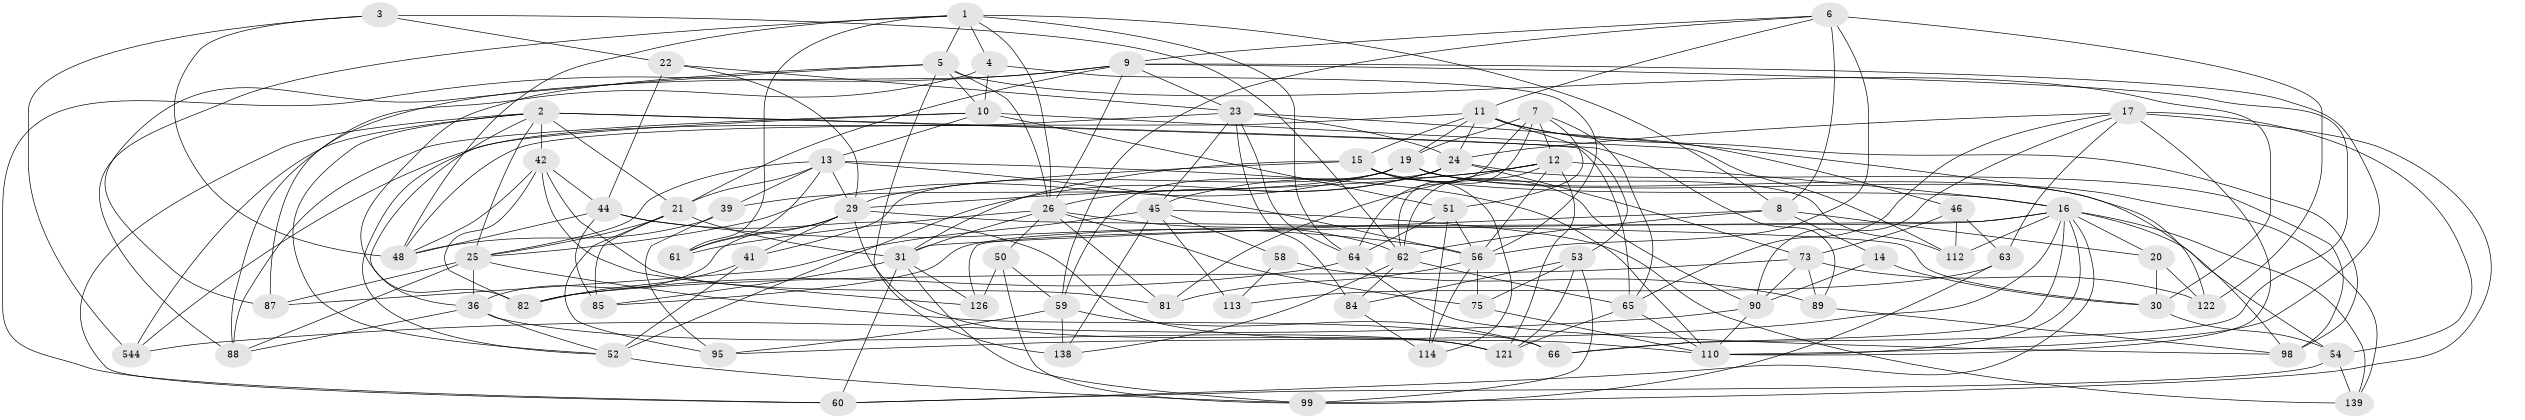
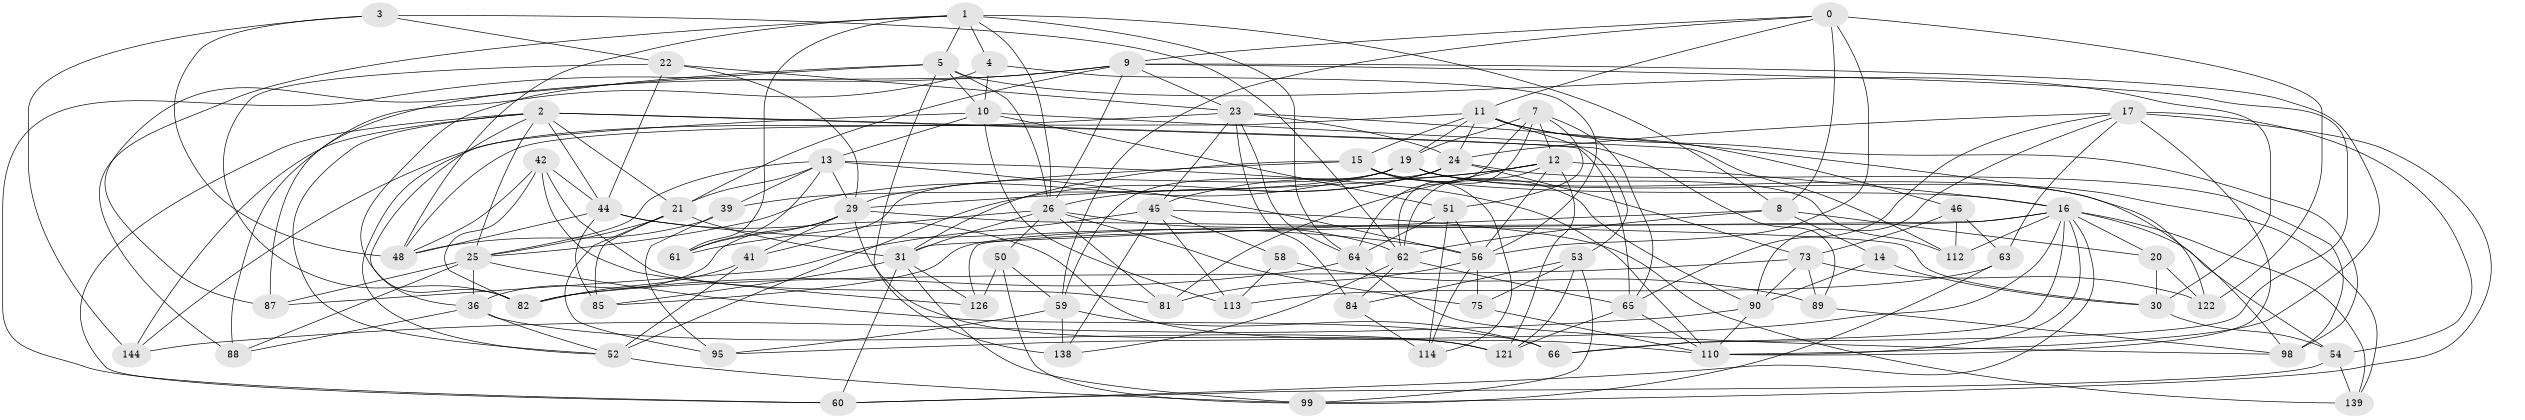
  graph {
    node [color=gray90 style=filled]
    1 [super="+78+18"]
    4
    5 [super="+32"]
    8 [super="+123"]
    26 [super="+141+104"]
    48 [super="+130"]
    61
    64 [super="+128"]
    88
    10 [super="+38"]
    56 [super="+86"]
    87
    30 [super="+102"]
    82 [super="+135"]
    138
    62 [super="+77"]
    14
    20
    31 [super="+55"]
    81
    50
    75
    98
    2 [super="+27+79"]
    21 [super="+134+111"]
    25 [super="+105+92"]
    36 [super="+103"]
    42 [super="+108"]
    52 [super="+76"]
    60 [super="+147"]
    65 [super="+74"]
    89
-   144 [label=544]
+   144
    85
    95
    66
    121 [super="+143"]
    126
    44 [super="+140"]
    99 [super="+145"]
    110 [super="+120+129"]
    22 [super="+28+43"]
    23 [super="+91+136"]
    29 [super="+37+93+47"]
    3
    84
    51 [super="+57"]
    13 [super="+69+71"]
    112
    113
    114
    54 [super="+142"]
-   6 [super="+131"]
+   6 [super="+131" label=0]
    9 [super="+119+40"]
    11 [super="+133+115"]
    59 [super="+70"]
    122
    19 [super="+94+101"]
    15 [super="+67"]
    24 [super="+106+127"]
    46
    53 [super="+116"]
    7 [super="+137"]
    12 [super="+34"]
    16 [super="+33+72+35"]
    45 [super="+49"]
    39
    139
    41
    90 [super="+118"]
    73 [super="+117"]
    63
    58 [super="+124"]
    17 [super="+83+96"]
    1 -- 4
    1 -- 5
    1 -- 8
    1 -- 26
    1 -- 48
    1 -- 61
    1 -- 64
    1 -- 88
    4 -- 10
    4 -- 56
    4 -- 87
    5 -- 26
    5 -- 10
    5 -- 87
    5 -- 30
    5 -- 82
    5 -- 138
    8 -- 62
    8 -- 14
    8 -- 20
    8 -- 31
    26 -- 61
    26 -- 62
    26 -- 31
    26 -- 81
    26 -- 50
    26 -- 75
    64 -- 82
    64 -- 98
    10 -- 52
    10 -- 51
    10 -- 13
    10 -- 112
-   10 -- 88
+   10 -- 113
    56 -- 81
    56 -- 75
    56 -- 114
    30 -- 54
    62 -- 138
    62 -- 65
    62 -- 84
    14 -- 30 [weight=2]
    14 -- 90
    20 -- 30
    20 -- 122
    31 -- 60
    31 -- 85
    31 -- 126
    31 -- 99
    50 -- 126
    50 -- 99
    50 -- 59
    75 -- 110
    2 -- 21 [weight=2]
    2 -- 25
    2 -- 36
-   2 -- 42
+   2 -- 44
    2 -- 52
    2 -- 60
    2 -- 65
    2 -- 89
    2 -- 144
    21 -- 31
    21 -- 25
    21 -- 85
    21 -- 95
    25 -- 88
    25 -- 87
    25 -- 36
    25 -- 66
    36 -- 88
    36 -- 52
    36 -- 121
    42 -- 48
    42 -- 82
    42 -- 81
    42 -- 126
    42 -- 44
    52 -- 99
    65 -- 121
    65 -- 110
    89 -- 98
    44 -- 48
    44 -- 56
    44 -- 85
    44 -- 110
+   22 -- 82
    22 -- 44
    22 -- 23
    22 -- 29 [weight=2]
    23 -- 64
    23 -- 144
    23 -- 84
    23 -- 122
    23 -- 24
    23 -- 45
    29 -- 61
    29 -- 30
    29 -- 36
    29 -- 121
    29 -- 41
    3 -- 48
    3 -- 62
    3 -- 144
    3 -- 22
    84 -- 114
    51 -- 64
    51 -- 56 [weight=2]
    51 -- 114
    13 -- 61
    13 -- 56
    13 -- 21
    13 -- 25
    13 -- 110
    13 -- 29
    13 -- 39
    54 -- 60
    54 -- 139
    6 -- 8
    6 -- 56
    6 -- 9
    6 -- 11
    6 -- 59
    6 -- 122
    9 -- 26
    9 -- 88
    9 -- 21
    9 -- 60
    9 -- 66
    9 -- 110
    9 -- 23
    11 -- 48
    11 -- 98
    11 -- 19
    11 -- 15
    11 -- 24
    11 -- 46
    11 -- 53
    59 -- 138
    59 -- 95
    59 -- 66
    19 -- 98
    19 -- 25
    19 -- 112
    19 -- 39
    19 -- 139
    19 -- 41
    15 -- 31
    15 -- 29
    15 -- 114
    15 -- 16
    15 -- 90
    24 -- 26
    24 -- 98
    24 -- 52
    24 -- 59
    24 -- 73
    46 -- 112
    46 -- 73
    46 -- 63
    53 -- 75
    53 -- 121 [weight=2]
    53 -- 99
    53 -- 84
    7 -- 64
    7 -- 62
    7 -- 65
    7 -- 51
    7 -- 19
    7 -- 12
    12 -- 56
    12 -- 62
    12 -- 81
    12 -- 121
    12 -- 29
    12 -- 16
    12 -- 45
    16 -- 20
    16 -- 60
    16 -- 85
    16 -- 95
    16 -- 66
    16 -- 126
    16 -- 110
    16 -- 112
    16 -- 54
    16 -- 139
    45 -- 87
    45 -- 138
    45 -- 113
    45 -- 139
    45 -- 58 [weight=2]
    39 -- 48
    39 -- 95
    41 -- 82
    41 -- 52
    90 -- 144
    90 -- 110
    73 -- 82
    73 -- 89
    73 -- 122
    73 -- 90
    63 -- 99
    63 -- 113
    58 -- 89
    58 -- 113
    17 -- 65
    17 -- 99
    17 -- 110
    17 -- 54 [weight=2]
    17 -- 24
    17 -- 90
    17 -- 63
  }
